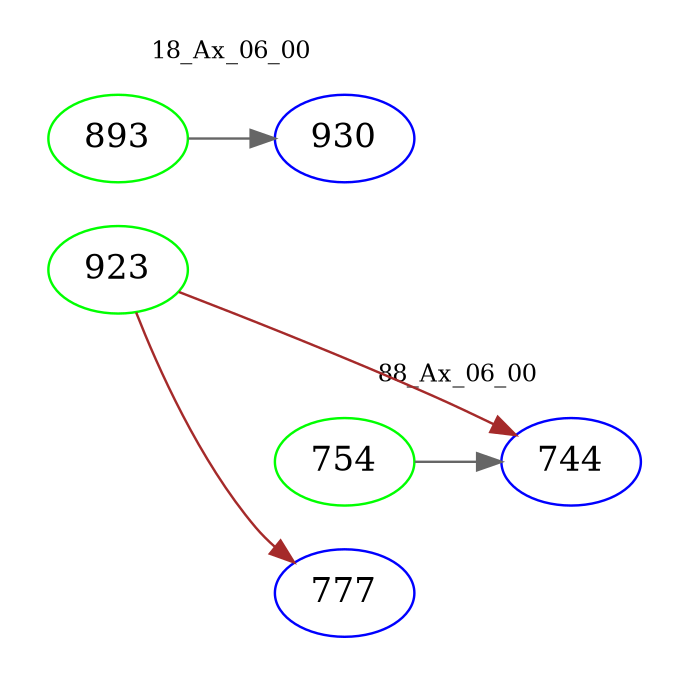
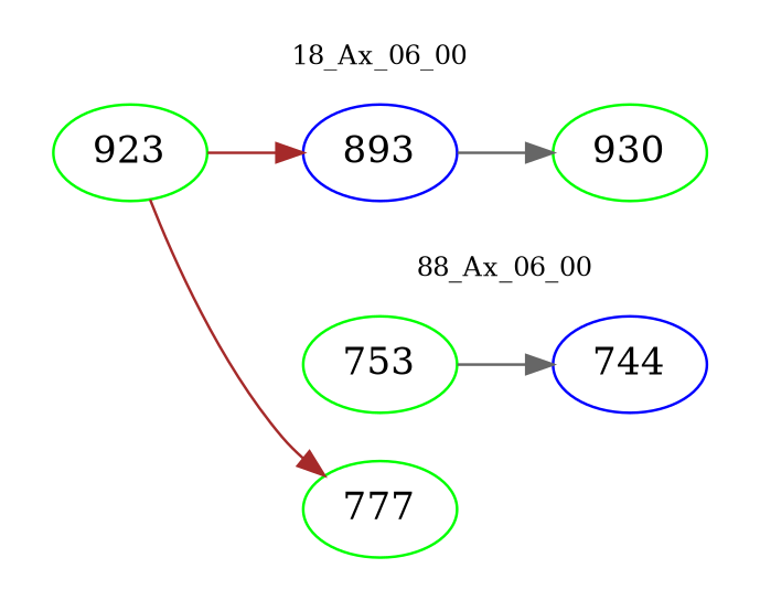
  digraph {
    rankdir=LR
    node [color=green]
    edge [color=brown]
    n1 [label=923]
-   n2 [label=893]
-   n3 [color=blue label=930]
-   n4 [label=754]
+   n2 [color=blue label=893]
+   n3 [label=930]
+   n4 [label=753]
    n5 [color=blue label=744]
-   n6 [color=blue label=777]
+   n6 [label=777]
    subgraph cluster_1 {
      color=white
      fontsize=10
      label="18_Ax_06_00"
      n1
      n2
      n3
    }
    subgraph cluster_2 {
      color=white
      fontsize=10
      label="88_Ax_06_00"
      n4
      n5
      n6
    }
-   n1 -> n5
+   n1 -> n2
    n1 -> n6
    n2 -> n3 [color=gray40]
    n4 -> n5 [color=gray40]
  }
